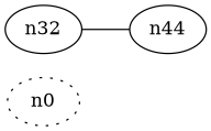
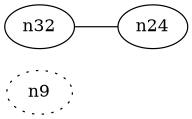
  graph {
    fontcolor=blue
    rankdir=LR
-   n0 [fillcolor="#123457" style=dotted]
+   n0 [fillcolor="#123457" style=dotted label=n9]
    n32
-   n44
+   n44 [label=n24]
    n32 -- n44
  }
